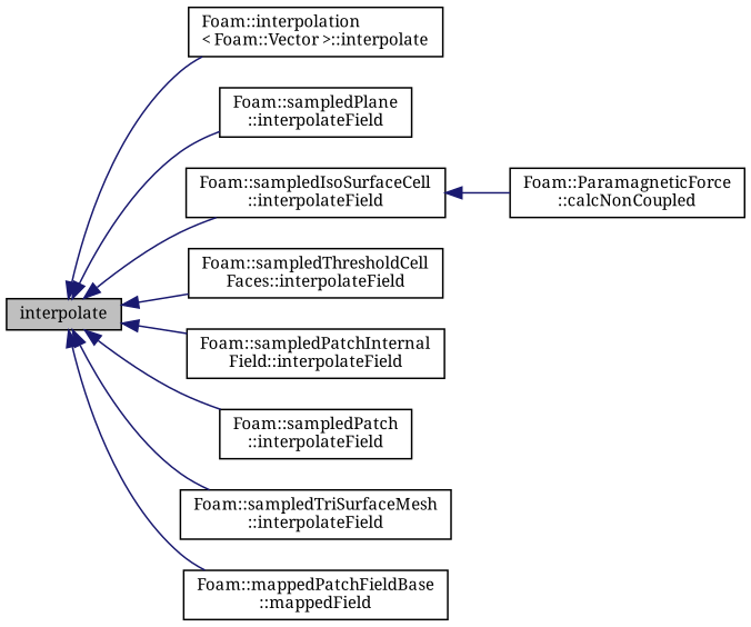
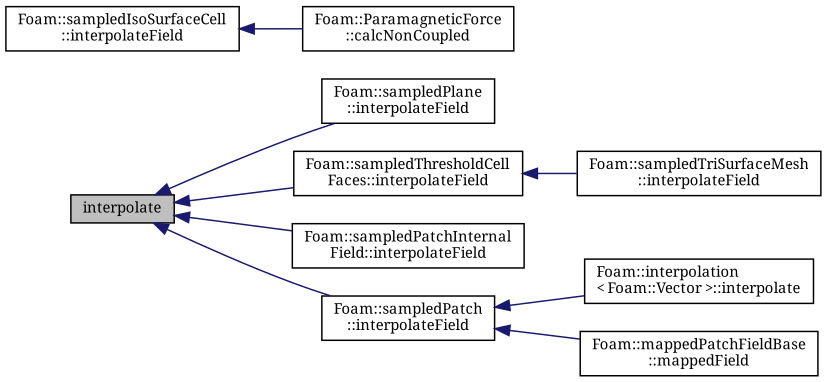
  digraph {
    fontname="Noto Serif"
    rankdir=LR
    node [color=black fontname="Noto Serif" fontsize=10 shape=record]
    edge [color=midnightblue dir=back fontname="Noto Serif" fontsize=10 labelfontname=Helvetica labelfontsize=10 style=solid]
    n1 [fillcolor=grey75 fontcolor=black height=0.2 label=interpolate style=filled width=0.4]
    n2 [height=0.2 label="Foam::interpolation\l\< Foam::Vector \>::interpolate" width=0.4]
    n3 [height=0.2 label="Foam::sampledPlane\l::interpolateField" width=0.4]
    n4 [height=0.2 label="Foam::sampledIsoSurfaceCell\l::interpolateField" width=0.4]
    n5 [height=0.2 label="Foam::sampledThresholdCell\lFaces::interpolateField" width=0.4]
    n6 [height=0.2 label="Foam::sampledPatchInternal\lField::interpolateField" width=0.4]
    n7 [height=0.2 label="Foam::sampledPatch\l::interpolateField" width=0.4]
    n8 [height=0.2 label="Foam::sampledTriSurfaceMesh\l::interpolateField" width=0.4]
    n9 [height=0.2 label="Foam::mappedPatchFieldBase\l::mappedField" width=0.4]
    n10 [height=0.2 label="Foam::ParamagneticForce\l::calcNonCoupled" width=0.4]
-   n1 -> n2
+   n7 -> n2
    n1 -> n3
-   n1 -> n4
    n1 -> n5
    n1 -> n6
    n1 -> n7
-   n1 -> n8
-   n1 -> n9
+   n5 -> n8
+   n7 -> n9
    n4 -> n10
  }
